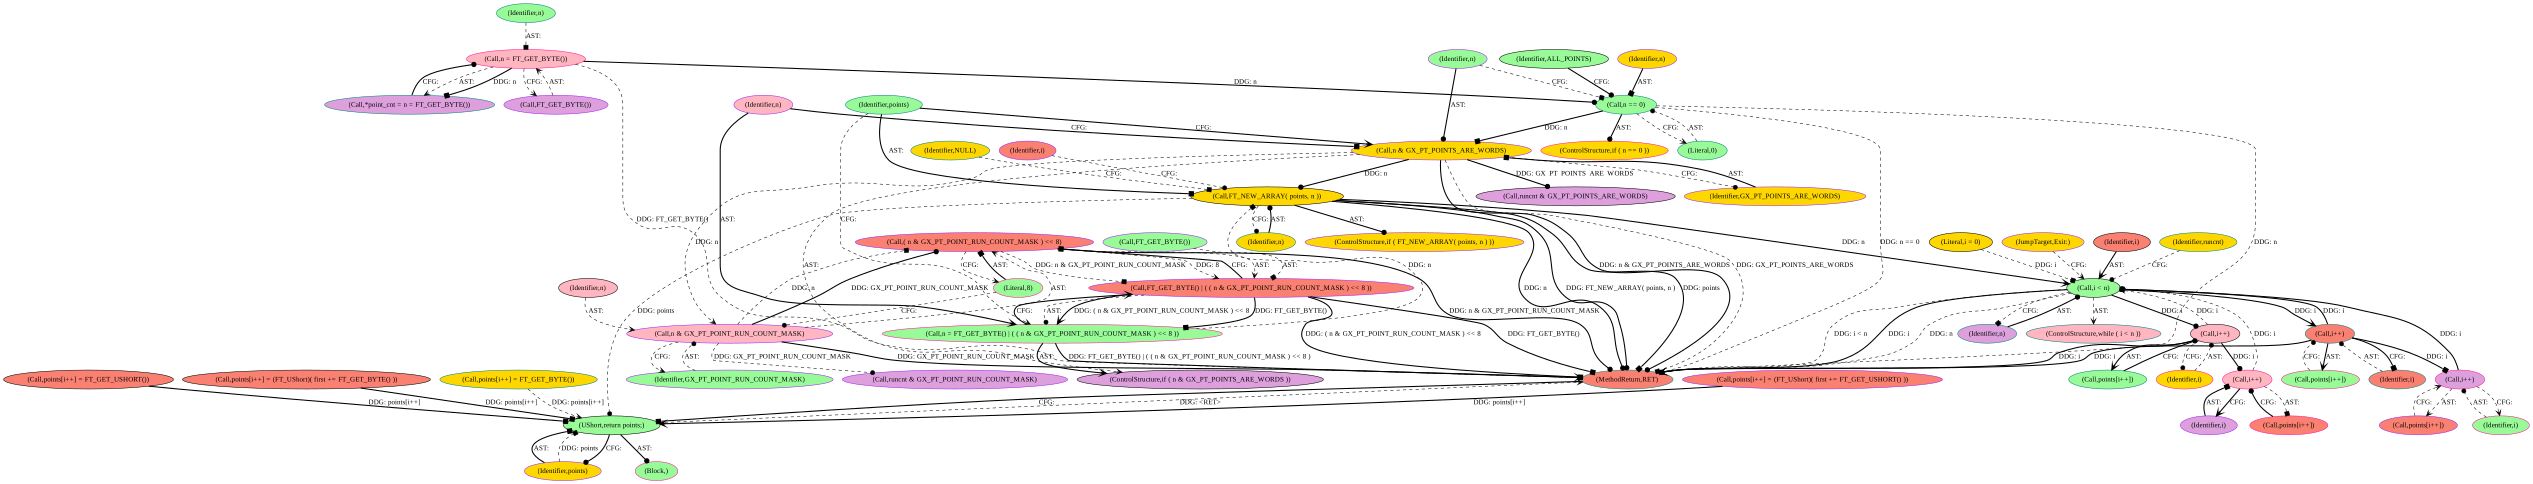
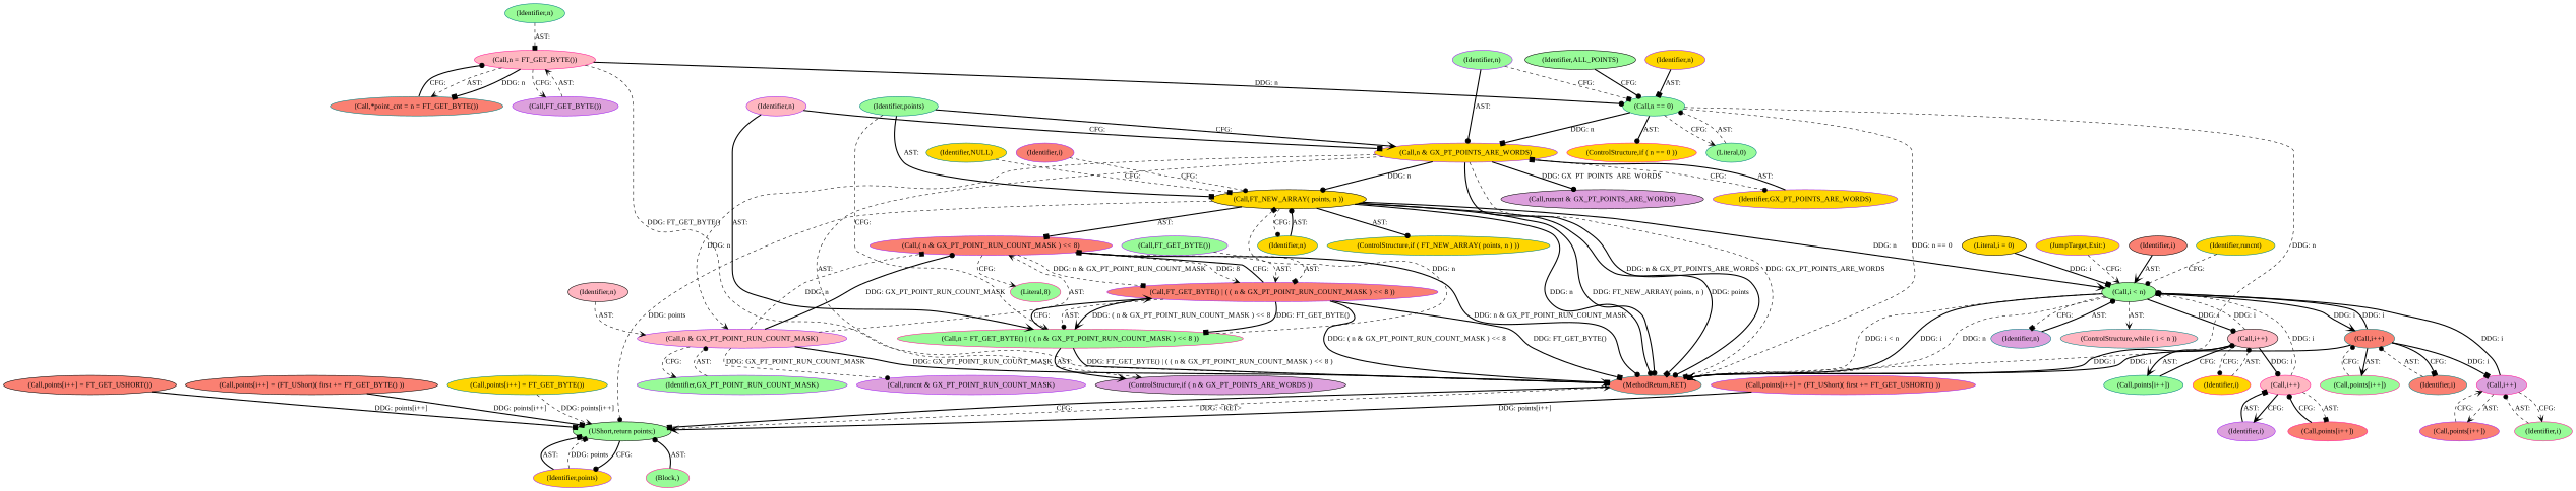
  digraph {
    fontname="Liberation Serif"
    node [color=purple fillcolor=palegreen fontname="Liberation Serif" style=filled]
    edge [arrowhead=dot fontname="Liberation Serif" style=bold]
    n1 [color=black fillcolor=gold label="(Call,FT_NEW_ARRAY( points, n ))"]
    n2 [color=black label="(Call,i < n)"]
    n3 [color=black label="(UShort,return points;)"]
    n4 [color=teal fillcolor=gold label="(Identifier,n)"]
-   n5 [fillcolor=gold label="(ControlStructure,if ( FT_NEW_ARRAY( points, n ) ))"]
+   n5 [color=teal fillcolor=gold label="(ControlStructure,if ( FT_NEW_ARRAY( points, n ) ))"]
    n6 [color=teal fillcolor=salmon label="(MethodReturn,RET)"]
    n7 [color=black fillcolor=lightpink label="(Call,i++)"]
    n8 [color=teal fillcolor=salmon label="(Call,i++)"]
    n9 [color=teal fillcolor=plum label="(Identifier,n)"]
    n10 [color=teal fillcolor=lightpink label="(ControlStructure,while ( i < n ))"]
    n11 [fillcolor=gold label="(Identifier,points)"]
    n12 [color=deeppink label="(Block,)"]
    n13 [color=deeppink label="(Call,n = FT_GET_BYTE() | ( ( n & GX_PT_POINT_RUN_COUNT_MASK ) << 8 ))"]
    n14 [fillcolor=salmon label="(Call,FT_GET_BYTE() | ( ( n & GX_PT_POINT_RUN_COUNT_MASK ) << 8 ))"]
    n15 [color=black fillcolor=plum label="(ControlStructure,if ( n & GX_PT_POINTS_ARE_WORDS ))"]
    n16 [fillcolor=salmon label="(Call,( n & GX_PT_POINT_RUN_COUNT_MASK ) << 8)"]
    n17 [color=deeppink label="(Literal,8)"]
    n18 [fillcolor=lightpink label="(Call,n & GX_PT_POINT_RUN_COUNT_MASK)"]
    n19 [label="(Identifier,GX_PT_POINT_RUN_COUNT_MASK)"]
    n20 [fillcolor=plum label="(Call,runcnt & GX_PT_POINT_RUN_COUNT_MASK)"]
    n21 [fillcolor=gold label="(Call,n & GX_PT_POINTS_ARE_WORDS)"]
    n22 [color=black fillcolor=plum label="(Call,runcnt & GX_PT_POINTS_ARE_WORDS)"]
    n23 [fillcolor=gold label="(Identifier,GX_PT_POINTS_ARE_WORDS)"]
    n24 [color=teal label="(Call,n == 0)"]
    n25 [color=deeppink fillcolor=gold label="(ControlStructure,if ( n == 0 ))"]
    n26 [color=teal label="(Literal,0)"]
    n27 [color=deeppink fillcolor=lightpink label="(Call,n = FT_GET_BYTE())"]
-   n28 [color=teal fillcolor=plum label="(Call,*point_cnt = n = FT_GET_BYTE())"]
+   n28 [color=teal fillcolor=salmon label="(Call,*point_cnt = n = FT_GET_BYTE())"]
    n29 [fillcolor=plum label="(Call,FT_GET_BYTE())"]
    n30 [color=deeppink fillcolor=lightpink label="(Call,i++)"]
    n31 [color=teal label="(Call,points[i++])"]
    n32 [color=deeppink fillcolor=gold label="(Identifier,i)"]
    n33 [color=deeppink fillcolor=plum label="(Call,i++)"]
    n34 [color=deeppink label="(Call,points[i++])"]
    n35 [color=teal fillcolor=salmon label="(Identifier,i)"]
    n36 [fillcolor=plum label="(Identifier,i)"]
    n37 [color=deeppink fillcolor=salmon label="(Call,points[i++])"]
    n38 [fillcolor=salmon label="(Call,points[i++])"]
    n39 [color=deeppink label="(Identifier,i)"]
    n40 [color=teal label="(Identifier,points)"]
    n41 [label="(Identifier,n)"]
    n42 [color=teal fillcolor=gold label="(Identifier,NULL)"]
    n43 [color=teal fillcolor=gold label="(Call,points[i++] = FT_GET_BYTE())"]
    n44 [fillcolor=salmon label="(Call,points[i++] = (FT_UShort)( first += FT_GET_USHORT() ))"]
    n45 [color=teal label="(Identifier,n)"]
    n46 [fillcolor=gold label="(JumpTarget,Exit:)"]
    n47 [color=black fillcolor=salmon label="(Call,points[i++] = FT_GET_USHORT())"]
    n48 [color=black fillcolor=salmon label="(Call,points[i++] = (FT_UShort)( first += FT_GET_BYTE() ))"]
    n49 [color=black fillcolor=salmon label="(Identifier,i)"]
    n50 [color=teal fillcolor=gold label="(Identifier,runcnt)"]
    n51 [fillcolor=gold label="(Identifier,n)"]
    n52 [fillcolor=salmon label="(Identifier,i)"]
    n53 [color=black label="(Identifier,ALL_POINTS)"]
    n54 [color=black fillcolor=lightpink label="(Identifier,n)"]
    n55 [fillcolor=lightpink label="(Identifier,n)"]
    n56 [color=black fillcolor=gold label="(Literal,i = 0)"]
    n57 [label="(Call,FT_GET_BYTE())"]
    n1 -> n2 [arrowhead=vee label="DDG: n"]
    n1 -> n3 [label="DDG: points" style=dashed]
    n1 -> n4 [label="CFG: " style=dashed]
    n1 -> n5 [label="AST: "]
    n1 -> n6 [label="DDG: n"]
    n1 -> n6 [label="DDG: FT_NEW_ARRAY( points, n )"]
    n1 -> n6 [arrowhead=box label="DDG: points"]
    n2 -> n6 [arrowhead=vee label="DDG: i"]
    n2 -> n6 [arrowhead=box label="DDG: n" style=dashed]
    n2 -> n6 [arrowhead=vee label="DDG: i < n" style=dashed]
    n2 -> n7 [label="DDG: i"]
    n2 -> n8 [arrowhead=vee label="DDG: i"]
    n2 -> n9 [arrowhead=box label="CFG: " style=dashed]
    n2 -> n10 [arrowhead=vee label="AST: " style=dashed]
    n3 -> n6 [arrowhead=vee label="DDG: <RET>" style=dashed]
    n3 -> n11 [label="CFG: "]
-   n3 -> n12 [label="AST: "]
+   n12 -> n3 [label="AST: "]
    n4 -> n1 [label="AST: "]
    n6 -> n3 [arrowhead=box label="CFG: "]
    n7 -> n2 [arrowhead=vee label="DDG: i" style=dashed]
    n7 -> n6 [arrowhead=vee label="DDG: i"]
    n7 -> n30 [label="DDG: i"]
    n7 -> n31 [arrowhead=vee label="AST: "]
    n7 -> n32 [label="CFG: " style=dashed]
    n8 -> n2 [arrowhead=box label="DDG: i"]
    n8 -> n6 [label="DDG: i"]
    n8 -> n33 [arrowhead=box label="DDG: i"]
    n8 -> n34 [arrowhead=vee label="AST: "]
    n8 -> n35 [arrowhead=box label="CFG: "]
    n9 -> n2 [label="AST: "]
    n11 -> n3 [arrowhead=box label="AST: "]
    n11 -> n3 [arrowhead=box label="DDG: points" style=dashed]
    n13 -> n1 [arrowhead=box label="DDG: n" style=dashed]
    n13 -> n6 [label="DDG: FT_GET_BYTE() | ( ( n & GX_PT_POINT_RUN_COUNT_MASK ) << 8 )"]
    n13 -> n14 [arrowhead=vee label="CFG: "]
    n13 -> n15 [arrowhead=vee label="AST: "]
    n14 -> n6 [arrowhead=box label="DDG: FT_GET_BYTE()"]
    n14 -> n6 [arrowhead=box label="DDG: ( n & GX_PT_POINT_RUN_COUNT_MASK ) << 8"]
    n14 -> n13 [label="AST: " style=dashed]
    n14 -> n13 [arrowhead=box label="DDG: FT_GET_BYTE()"]
    n14 -> n13 [arrowhead=vee label="DDG: ( n & GX_PT_POINT_RUN_COUNT_MASK ) << 8"]
    n14 -> n16 [arrowhead=box label="CFG: "]
    n16 -> n6 [label="DDG: n & GX_PT_POINT_RUN_COUNT_MASK"]
    n16 -> n14 [arrowhead=vee label="AST: " style=dashed]
    n16 -> n14 [arrowhead=box label="DDG: n & GX_PT_POINT_RUN_COUNT_MASK" style=dashed]
    n16 -> n14 [arrowhead=vee label="DDG: 8" style=dashed]
    n16 -> n17 [arrowhead=vee label="CFG: " style=dashed]
-   n17 -> n16 [arrowhead=box label="AST: "]
-   n17 -> n18 [label="CFG: " style=dashed]
+   n1 -> n16 [arrowhead=box label="AST: "]
    n18 -> n6 [arrowhead=vee label="DDG: GX_PT_POINT_RUN_COUNT_MASK"]
    n18 -> n16 [arrowhead=vee label="AST: " style=dashed]
    n18 -> n16 [arrowhead=box label="DDG: n" style=dashed]
    n18 -> n16 [label="DDG: GX_PT_POINT_RUN_COUNT_MASK"]
    n18 -> n19 [arrowhead=vee label="CFG: " style=dashed]
    n18 -> n20 [label="DDG: GX_PT_POINT_RUN_COUNT_MASK" style=dashed]
    n19 -> n18 [label="AST: " style=dashed]
    n21 -> n1 [label="DDG: n"]
    n21 -> n6 [label="DDG: n & GX_PT_POINTS_ARE_WORDS"]
    n21 -> n6 [arrowhead=box label="DDG: GX_PT_POINTS_ARE_WORDS" style=dashed]
    n21 -> n15 [arrowhead=vee label="AST: " style=dashed]
    n21 -> n18 [arrowhead=vee label="DDG: n" style=dashed]
    n21 -> n22 [label="DDG: GX_PT_POINTS_ARE_WORDS"]
    n21 -> n23 [label="CFG: " style=dashed]
    n23 -> n21 [arrowhead=box label="AST: "]
    n24 -> n6 [label="DDG: n == 0" style=dashed]
    n24 -> n6 [label="DDG: n" style=dashed]
    n24 -> n21 [arrowhead=box label="DDG: n"]
    n24 -> n25 [label="AST: "]
    n24 -> n26 [arrowhead=vee label="CFG: " style=dashed]
    n26 -> n24 [label="AST: " style=dashed]
    n27 -> n6 [arrowhead=box label="DDG: FT_GET_BYTE()" style=dashed]
    n27 -> n24 [label="DDG: n"]
    n27 -> n28 [arrowhead=vee label="AST: " style=dashed]
    n27 -> n28 [arrowhead=box label="DDG: n"]
    n27 -> n29 [arrowhead=vee label="CFG: " style=dashed]
    n28 -> n27 [label="CFG: "]
    n29 -> n27 [arrowhead=vee label="AST: " style=dashed]
    n30 -> n2 [label="DDG: i" style=dashed]
    n30 -> n36 [arrowhead=vee label="CFG: "]
    n30 -> n37 [arrowhead=box label="AST: " style=dashed]
    n31 -> n7 [label="CFG: "]
    n32 -> n7 [label="AST: " style=dashed]
    n33 -> n2 [label="DDG: i"]
    n33 -> n38 [arrowhead=vee label="AST: " style=dashed]
    n33 -> n39 [arrowhead=vee label="CFG: " style=dashed]
    n34 -> n8 [label="CFG: " style=dashed]
    n35 -> n8 [label="AST: " style=dashed]
    n36 -> n30 [arrowhead=box label="AST: "]
    n37 -> n30 [label="CFG: "]
    n38 -> n33 [arrowhead=vee label="CFG: " style=dashed]
    n39 -> n33 [label="AST: " style=dashed]
    n40 -> n1 [arrowhead=box label="AST: "]
    n40 -> n13 [arrowhead=vee label="CFG: " style=dashed]
    n40 -> n21 [arrowhead=vee label="CFG: "]
    n41 -> n21 [label="AST: "]
    n41 -> n24 [arrowhead=box label="CFG: " style=dashed]
    n42 -> n1 [arrowhead=box label="CFG: " style=dashed]
    n43 -> n3 [arrowhead=vee label="DDG: points[i++]" style=dashed]
    n44 -> n3 [arrowhead=vee label="DDG: points[i++]"]
    n45 -> n27 [arrowhead=box label="AST: " style=dashed]
    n46 -> n2 [arrowhead=vee label="CFG: " style=dashed]
    n47 -> n3 [arrowhead=box label="DDG: points[i++]"]
    n48 -> n3 [arrowhead=box label="DDG: points[i++]"]
    n49 -> n2 [arrowhead=vee label="AST: "]
    n50 -> n2 [label="CFG: " style=dashed]
    n51 -> n24 [arrowhead=box label="AST: "]
    n52 -> n1 [label="CFG: " style=dashed]
    n53 -> n24 [label="CFG: "]
    n54 -> n18 [arrowhead=vee label="AST: " style=dashed]
    n55 -> n13 [arrowhead=vee label="AST: "]
    n55 -> n21 [arrowhead=box label="CFG: "]
-   n56 -> n2 [arrowhead=box label="DDG: i" style=dashed]
+   n56 -> n2 [arrowhead=box label="DDG: i"]
    n57 -> n14 [arrowhead=box label="AST: " style=dashed]
  }
